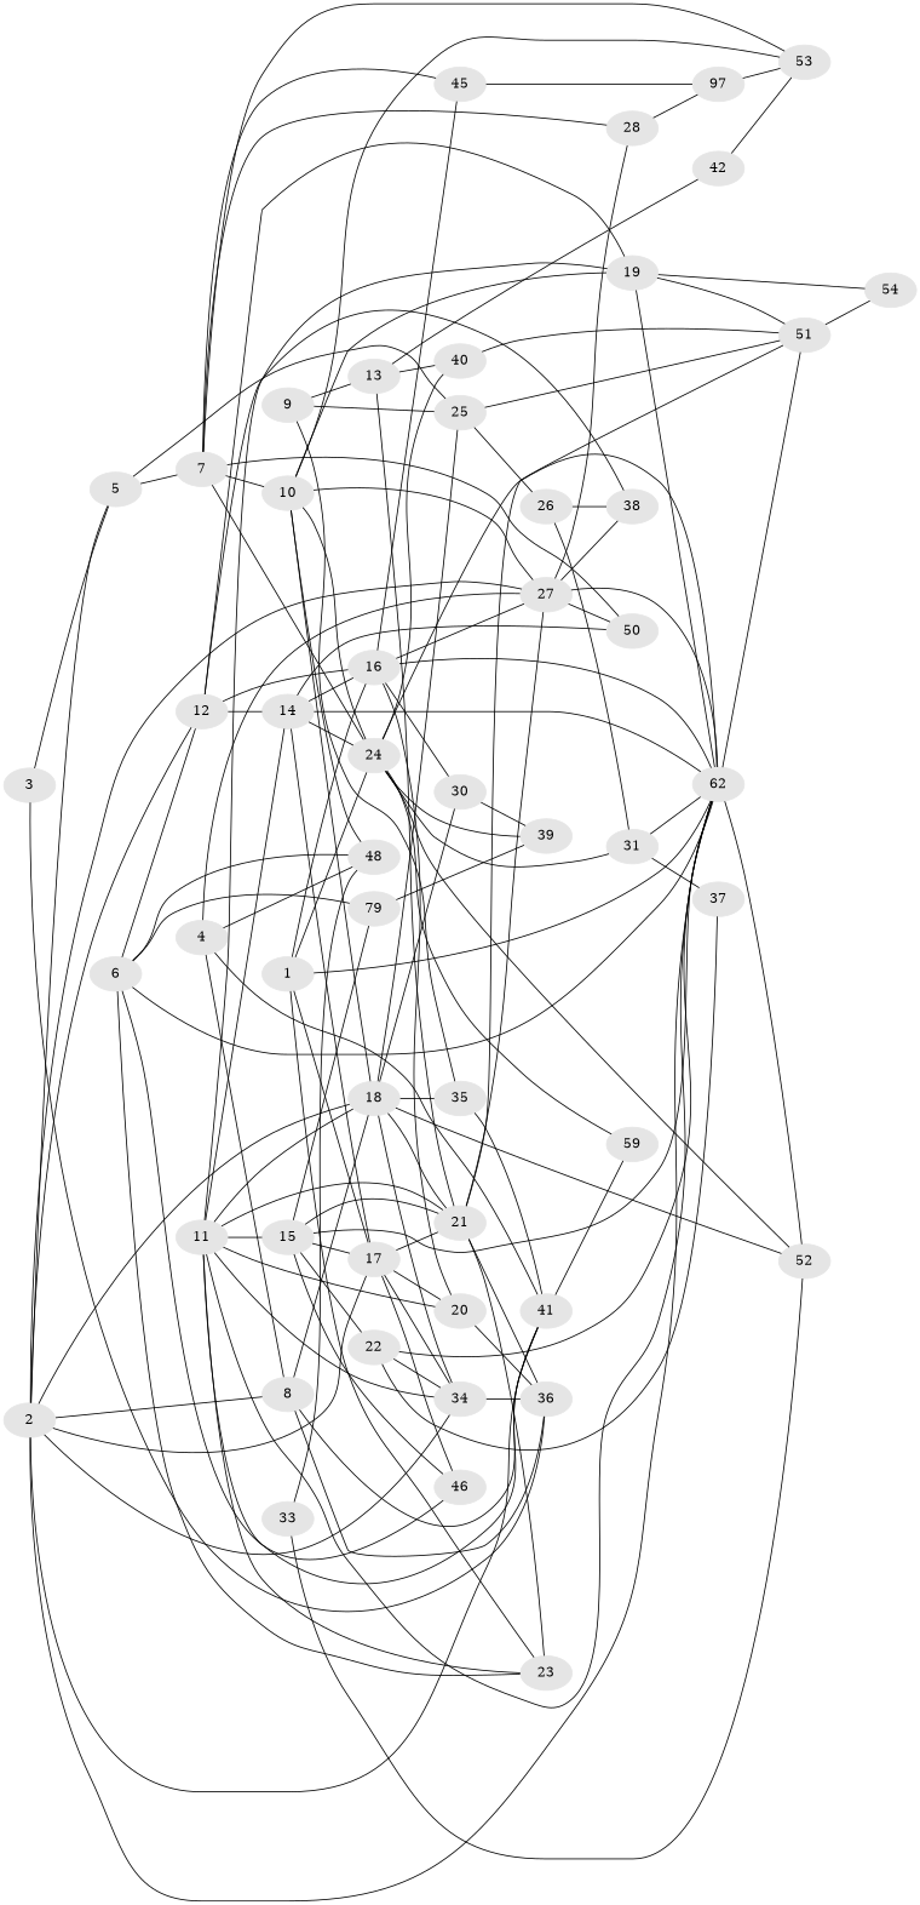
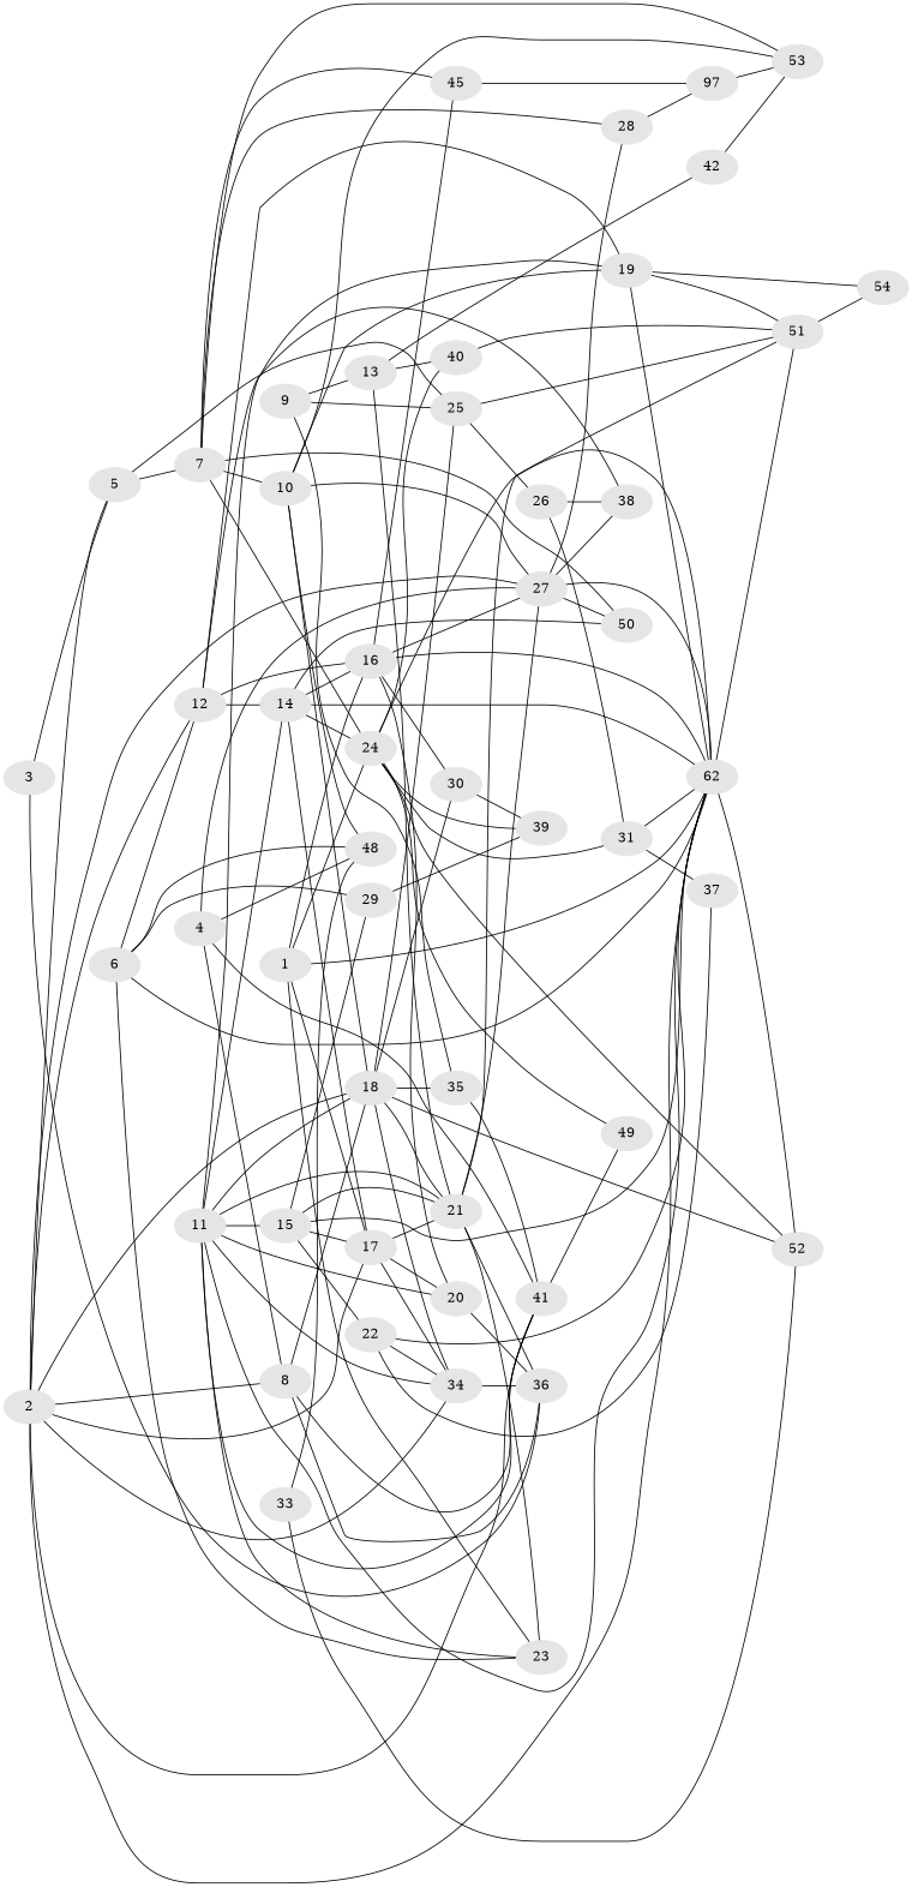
  graph {
    rankdir=LR
    node [color=gray90 style=filled]
    edge [weight=1.0]
    1
    16
    17
    23
    24
    n6 [label=62]
    27
    45
    20
    30
    34
-   46
    21
    40
    52
    31
    39
-   49 [label=59]
+   49
    51
    2
    5
    8
    12
    18
    41
    7
    25
    36
    19
    14
    38
    35
    28
    50
    3
    4
    48
    10
    53
    26
    6
-   29 [label=79]
+   29
    n43 [label=97]
    9
    13
    42
    54
    11
    15
    22
    37
    33
    1 -- 16
    1 -- 17 [weight=2.0]
    1 -- 23
    1 -- 24
    1 -- n6
    16 -- n6
    16 -- 27
    16 -- 45
    16 -- 20
    16 -- 30
    17 -- 20
    17 -- 34
-   17 -- 46
    17 -- 21
    24 -- n6
    24 -- 40
    24 -- 52
    24 -- 31
    24 -- 39
    24 -- 49
    n6 -- 52
    n6 -- 51
    27 -- n6 [weight=2.0]
    27 -- 38
    27 -- 28
    27 -- 50
    45 -- n43
    20 -- 36
    30 -- 39
    34 -- 36
    21 -- 23
    21 -- 27
    21 -- 51
    21 -- 36 [weight=3.0]
    40 -- 51
    31 -- n6
    31 -- 37
    51 -- 54
    2 -- 17 [weight=2.0]
    2 -- n6 [weight=2.0]
    2 -- 27
    2 -- 34
    2 -- 5
    2 -- 8
    2 -- 12
    2 -- 18 [weight=2.0]
    2 -- 41
    5 -- 7
    5 -- 25
    8 -- 18
    8 -- 41
    8 -- 36 [weight=2.0]
    12 -- 16
    12 -- 19
    12 -- 14 [weight=2.0]
    12 -- 38
    18 -- 30
    18 -- 34
    18 -- 21 [weight=2.0]
    18 -- 52
    18 -- 25 [weight=2.0]
    18 -- 35
    41 -- 49
    7 -- 24 [weight=2.0]
    7 -- 45
    7 -- 28
    7 -- 50
    7 -- 10
    7 -- 53
    25 -- 51
    25 -- 26
    19 -- n6 [weight=2.0]
    19 -- 51
    19 -- 54
    14 -- 16
    14 -- 17
    14 -- 24 [weight=2.0]
    14 -- n6 [weight=2.0]
    14 -- 50
    35 -- 41
    28 -- n43
    3 -- 5
    3 -- 36
    4 -- 27 [weight=2.0]
    4 -- 8
    4 -- 41
    4 -- 48
-   10 -- 24 [weight=2.0]
    10 -- 27
    10 -- 18
    10 -- 19
    10 -- 48
    10 -- 53
    26 -- 31
    26 -- 38
    6 -- 23
    6 -- n6
-   6 -- 46
    6 -- 12
    6 -- 48
    6 -- 29
    29 -- 39
    n43 -- 53
    9 -- 25
    9 -- 35
    9 -- 13
    13 -- 21
    13 -- 40
    13 -- 42
    42 -- 53
    11 -- 23
    11 -- n6
    11 -- 20
    11 -- 34
    11 -- 21
    11 -- 18
    11 -- 41
    11 -- 19 [weight=2.0]
    11 -- 14
    11 -- 15
    15 -- 17
    15 -- n6
-   15 -- 46
    15 -- 21
    15 -- 29
    15 -- 22
    22 -- n6
    22 -- 34
    22 -- 37
    33 -- 52
    33 -- 48
  }
